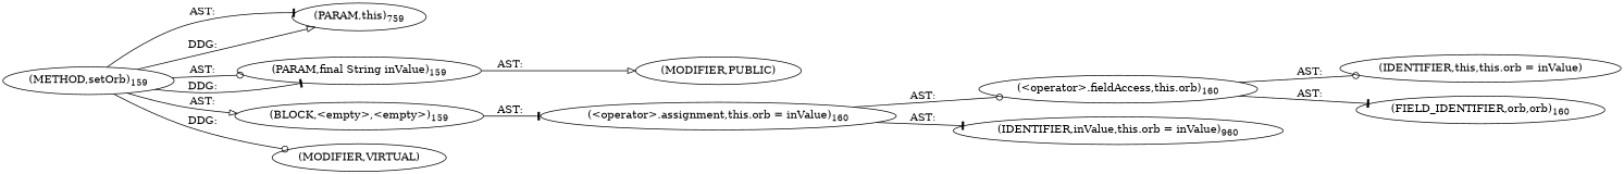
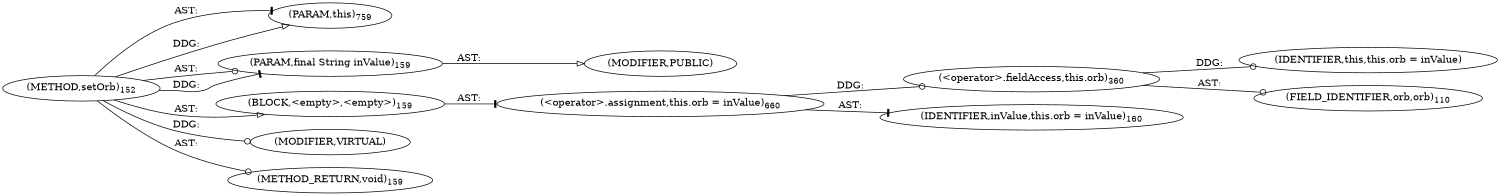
  digraph {
    rankdir=LR
    edge [arrowhead=odot]
-   n1 [label=<(METHOD,setOrb)<SUB>159</SUB>>]
+   n1 [label=<(METHOD,setOrb)<SUB>152</SUB>>]
    n2 [label=<(PARAM,this)<SUB>759</SUB>>]
    n3 [label=<(PARAM,final String inValue)<SUB>159</SUB>>]
    n4 [label=<(BLOCK,&lt;empty&gt;,&lt;empty&gt;)<SUB>159</SUB>>]
    n5 [label=<(MODIFIER,VIRTUAL)>]
+   n6 [label=<(METHOD_RETURN,void)<SUB>159</SUB>>]
    n7 [label=<(MODIFIER,PUBLIC)>]
-   n8 [label=<(&lt;operator&gt;.assignment,this.orb = inValue)<SUB>160</SUB>>]
-   n9 [label=<(&lt;operator&gt;.fieldAccess,this.orb)<SUB>160</SUB>>]
-   n10 [label=<(IDENTIFIER,inValue,this.orb = inValue)<SUB>960</SUB>>]
+   n8 [label=<(&lt;operator&gt;.assignment,this.orb = inValue)<SUB>660</SUB>>]
+   n9 [label=<(&lt;operator&gt;.fieldAccess,this.orb)<SUB>360</SUB>>]
+   n10 [label=<(IDENTIFIER,inValue,this.orb = inValue)<SUB>160</SUB>>]
    n11 [label=<(IDENTIFIER,this,this.orb = inValue)>]
-   n12 [label=<(FIELD_IDENTIFIER,orb,orb)<SUB>160</SUB>>]
+   n12 [label=<(FIELD_IDENTIFIER,orb,orb)<SUB>110</SUB>>]
    n1 -> n2 [arrowhead=tee label="AST: "]
    n1 -> n2 [arrowhead=onormal label="DDG: "]
    n1 -> n3 [label="AST: "]
    n1 -> n3 [arrowhead=tee label="DDG: "]
    n1 -> n4 [arrowhead=onormal label="AST: "]
    n1 -> n5 [label="DDG: "]
+   n1 -> n6 [label="AST: "]
    n3 -> n7 [arrowhead=onormal label="AST: "]
    n4 -> n8 [arrowhead=tee label="AST: "]
-   n8 -> n9 [label="AST: "]
+   n8 -> n9 [label="DDG: "]
    n8 -> n10 [arrowhead=tee label="AST: "]
-   n9 -> n11 [label="AST: "]
-   n9 -> n12 [arrowhead=tee label="AST: "]
+   n9 -> n11 [label="DDG: "]
+   n9 -> n12 [label="AST: "]
  }
